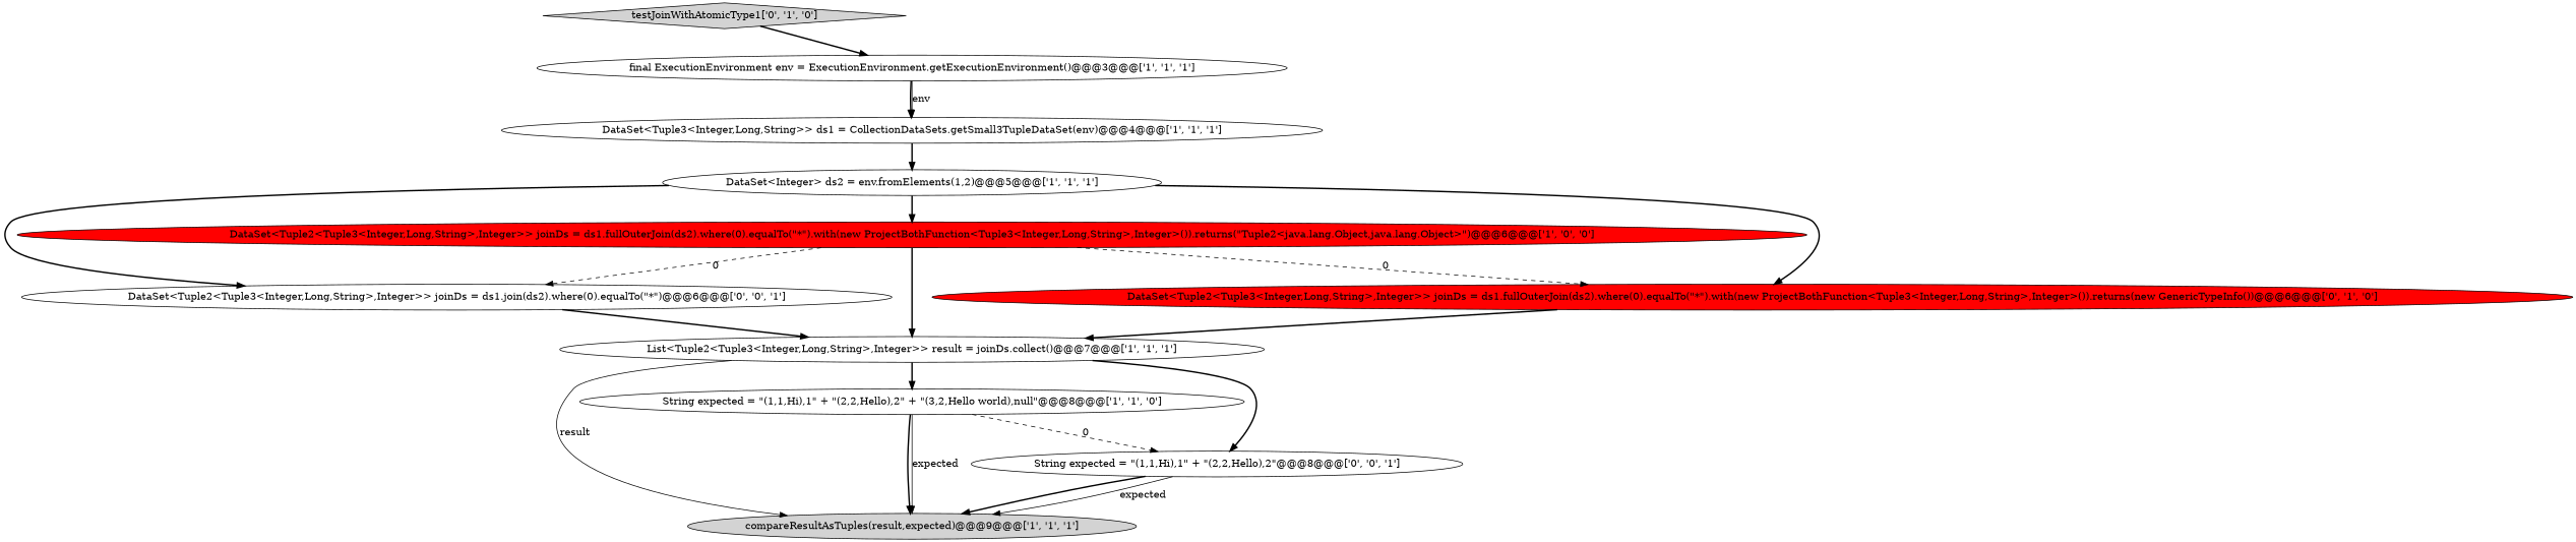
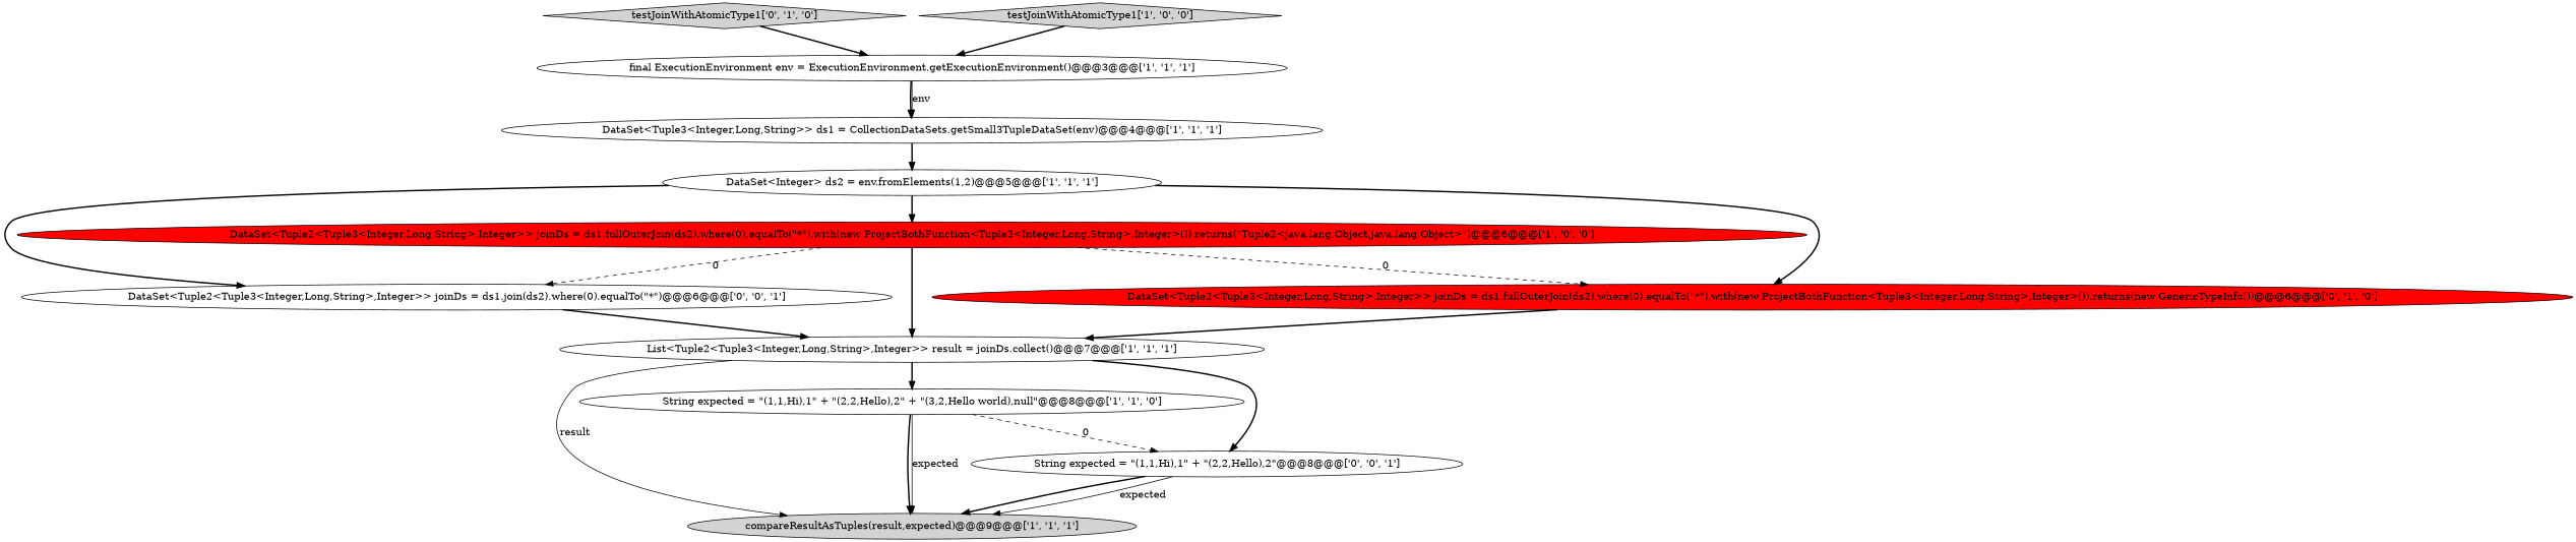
  digraph {
    node [fillcolor=white shape=ellipse style=filled]
    edge [style=bold]
    n1 [label="DataSet<Integer> ds2 = env.fromElements(1,2)@@@5@@@['1', '1', '1']"]
    n2 [fillcolor=red label="DataSet<Tuple2<Tuple3<Integer,Long,String>,Integer>> joinDs = ds1.fullOuterJoin(ds2).where(0).equalTo(\"*\").with(new ProjectBothFunction<Tuple3<Integer,Long,String>,Integer>()).returns(\"Tuple2<java.lang.Object,java.lang.Object>\")@@@6@@@['1', '0', '0']"]
    n3 [fillcolor=red label="DataSet<Tuple2<Tuple3<Integer,Long,String>,Integer>> joinDs = ds1.fullOuterJoin(ds2).where(0).equalTo(\"*\").with(new ProjectBothFunction<Tuple3<Integer,Long,String>,Integer>()).returns(new GenericTypeInfo())@@@6@@@['0', '1', '0']"]
    n4 [label="DataSet<Tuple2<Tuple3<Integer,Long,String>,Integer>> joinDs = ds1.join(ds2).where(0).equalTo(\"*\")@@@6@@@['0', '0', '1']"]
    n5 [label="List<Tuple2<Tuple3<Integer,Long,String>,Integer>> result = joinDs.collect()@@@7@@@['1', '1', '1']"]
    n6 [label="String expected = \"(1,1,Hi),1\" + \"(2,2,Hello),2\" + \"(3,2,Hello world),null\"@@@8@@@['1', '1', '0']"]
    n7 [fillcolor=lightgray label="compareResultAsTuples(result,expected)@@@9@@@['1', '1', '1']"]
    n8 [label="String expected = \"(1,1,Hi),1\" + \"(2,2,Hello),2\"@@@8@@@['0', '0', '1']"]
    n9 [label="final ExecutionEnvironment env = ExecutionEnvironment.getExecutionEnvironment()@@@3@@@['1', '1', '1']"]
    n10 [label="DataSet<Tuple3<Integer,Long,String>> ds1 = CollectionDataSets.getSmall3TupleDataSet(env)@@@4@@@['1', '1', '1']"]
    n11 [fillcolor=lightgray label="testJoinWithAtomicType1['0', '1', '0']" shape=diamond]
+   n12 [fillcolor=lightgray label="testJoinWithAtomicType1['1', '0', '0']" shape=diamond]
    n1 -> n2
    n1 -> n3
    n1 -> n4
    n2 -> n3 [label=0 style=dashed]
    n2 -> n4 [label=0 style=dashed]
    n2 -> n5
    n3 -> n5
    n4 -> n5
    n5 -> n6
    n5 -> n7 [label=result style=solid]
    n5 -> n8
    n6 -> n7 [label=expected style=solid]
    n6 -> n7
    n6 -> n8 [label=0 style=dashed]
    n8 -> n7 [label=expected style=solid]
    n8 -> n7
    n9 -> n10
    n9 -> n10 [label=env style=solid]
    n10 -> n1
    n11 -> n9
+   n12 -> n9
  }
